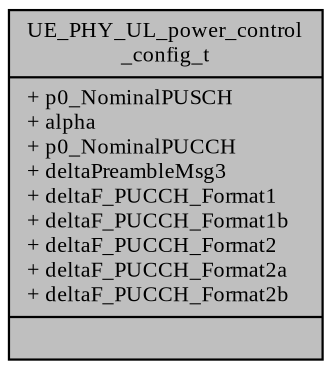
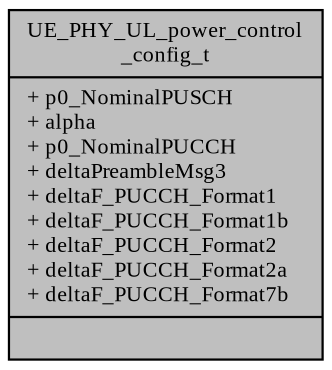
  digraph {
    fontname="Liberation Serif"
-   n1 [color=black fillcolor=grey75 fontcolor=black fontname="Liberation Serif" fontsize=10 height=0.2 label="{UE_PHY_UL_power_control\l_config_t\n|+ p0_NominalPUSCH\l+ alpha\l+ p0_NominalPUCCH\l+ deltaPreambleMsg3\l+ deltaF_PUCCH_Format1\l+ deltaF_PUCCH_Format1b\l+ deltaF_PUCCH_Format2\l+ deltaF_PUCCH_Format2a\l+ deltaF_PUCCH_Format2b\l|}" shape=record style=filled width=0.4]
+   n1 [color=black fillcolor=grey75 fontcolor=black fontname="Liberation Serif" fontsize=10 height=0.2 label="{UE_PHY_UL_power_control\l_config_t\n|+ p0_NominalPUSCH\l+ alpha\l+ p0_NominalPUCCH\l+ deltaPreambleMsg3\l+ deltaF_PUCCH_Format1\l+ deltaF_PUCCH_Format1b\l+ deltaF_PUCCH_Format2\l+ deltaF_PUCCH_Format2a\l+ deltaF_PUCCH_Format7b\l|}" shape=record style=filled width=0.4]
  }
